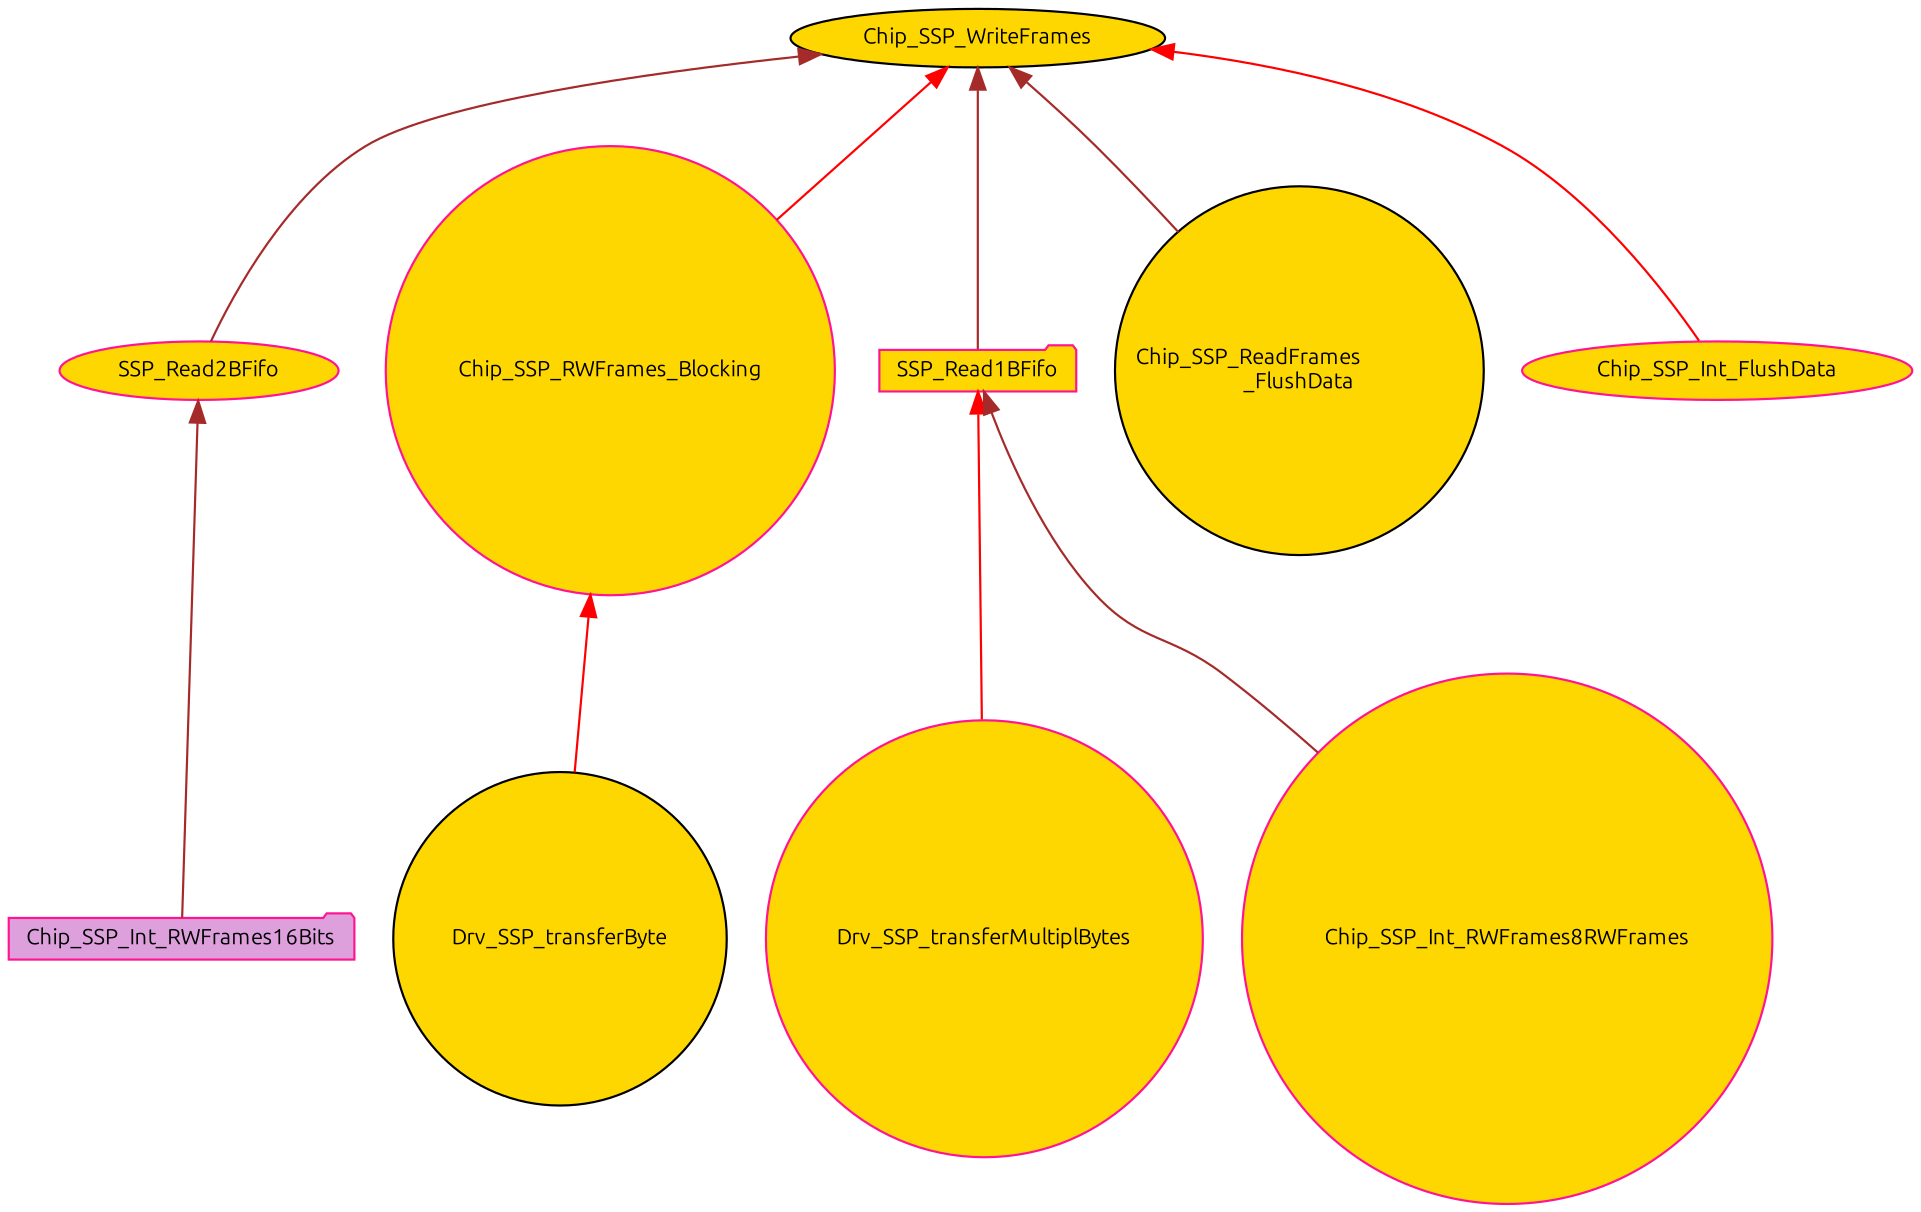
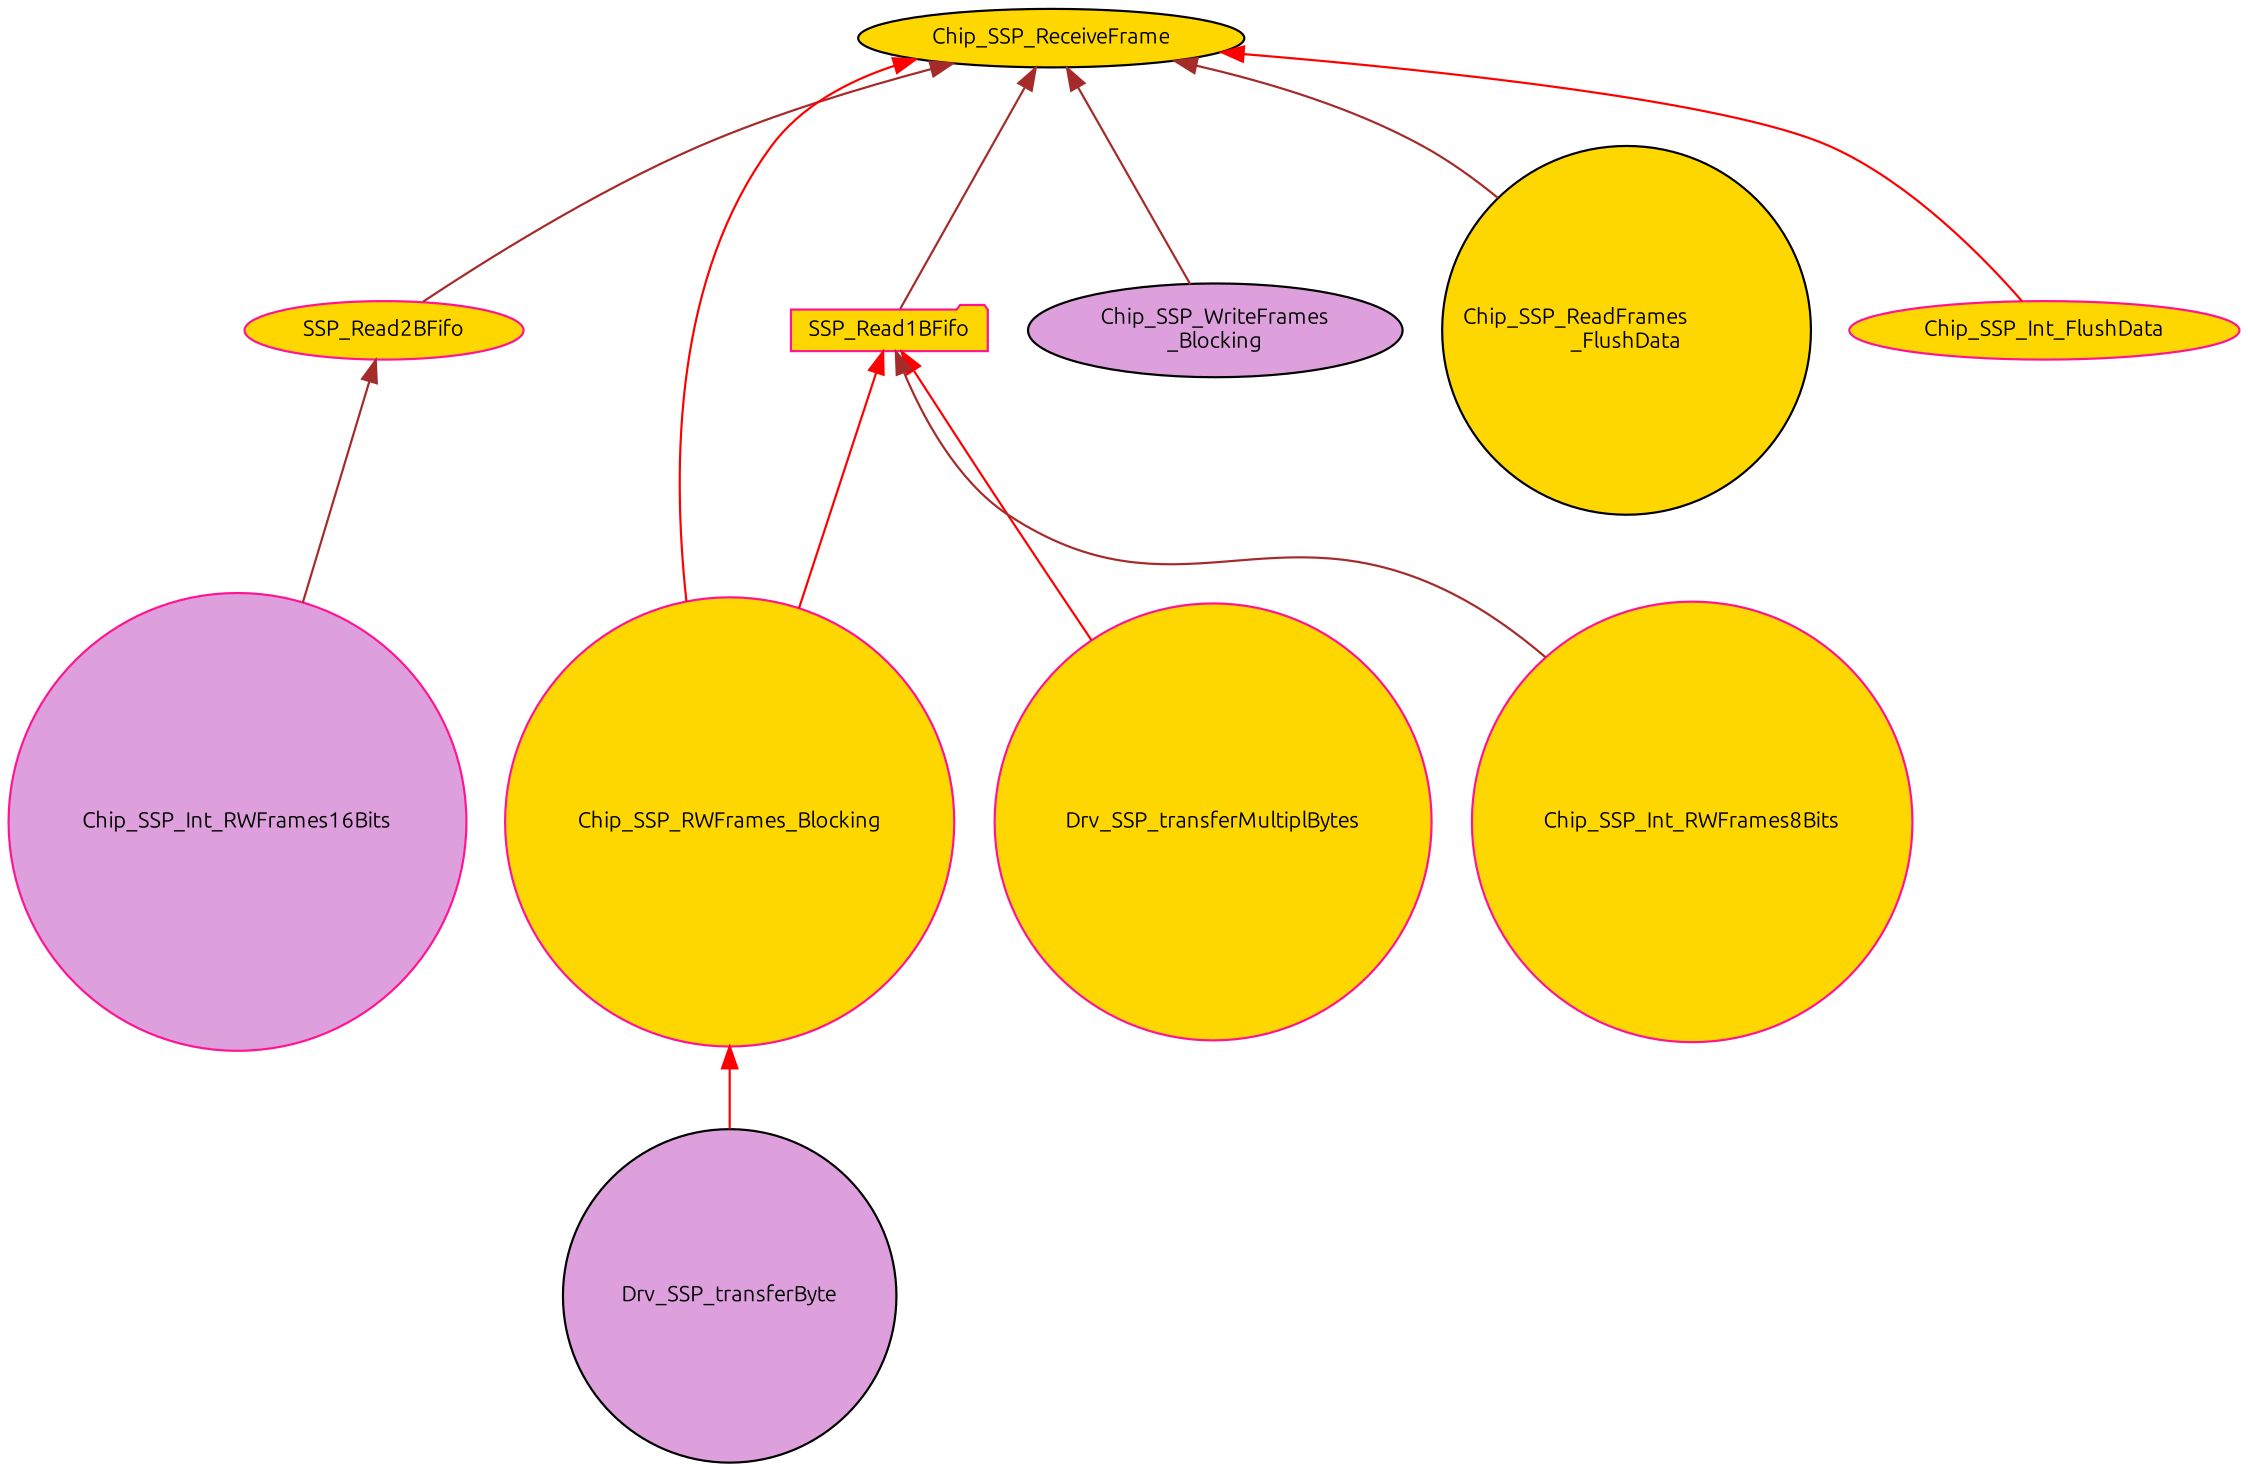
  digraph {
    fontname=Ubuntu
    rankdir=TB
    node [color=deeppink fillcolor=gold fontname=Ubuntu fontsize=10 shape=circle style=filled]
    edge [color=brown dir=back fontname=Ubuntu fontsize=10 labelfontname=FreeSans labelfontsize=10 style=solid]
-   n1 [color=black fontcolor=black height=0.2 label=Chip_SSP_WriteFrames shape=ellipse width=0.4]
+   n1 [color=black fontcolor=black height=0.2 label=Chip_SSP_ReceiveFrame shape=ellipse width=0.4]
    n2 [height=0.2 label=SSP_Read2BFifo shape=ellipse width=0.4]
    n3 [height=0.2 label=Chip_SSP_RWFrames_Blocking width=0.4]
    n4 [height=0.2 label=SSP_Read1BFifo shape=folder width=0.4]
+   n5 [color=black fillcolor=plum height=0.2 label="Chip_SSP_WriteFrames\l_Blocking" shape=ellipse width=0.4]
    n6 [color=black height=0.2 label="Chip_SSP_ReadFrames\l_FlushData" width=0.4]
    n7 [height=0.2 label=Chip_SSP_Int_FlushData shape=ellipse width=0.4]
-   n8 [fillcolor=plum height=0.2 label=Chip_SSP_Int_RWFrames16Bits shape=folder width=0.4]
-   n9 [color=black height=0.2 label=Drv_SSP_transferByte width=0.4]
+   n8 [fillcolor=plum height=0.2 label=Chip_SSP_Int_RWFrames16Bits width=0.4]
+   n9 [color=black fillcolor=plum height=0.2 label=Drv_SSP_transferByte width=0.4]
    n10 [height=0.2 label=Drv_SSP_transferMultiplBytes width=0.4]
-   n11 [height=0.2 label=Chip_SSP_Int_RWFrames8RWFrames width=0.4]
+   n11 [height=0.2 label=Chip_SSP_Int_RWFrames8Bits width=0.4]
    n1 -> n2
    n1 -> n3 [color=red]
    n1 -> n4
+   n1 -> n5
    n1 -> n6
    n1 -> n7 [color=red]
    n2 -> n8
    n3 -> n9 [color=red]
+   n4 -> n3 [color=red]
    n4 -> n10 [color=red]
    n4 -> n11
  }
